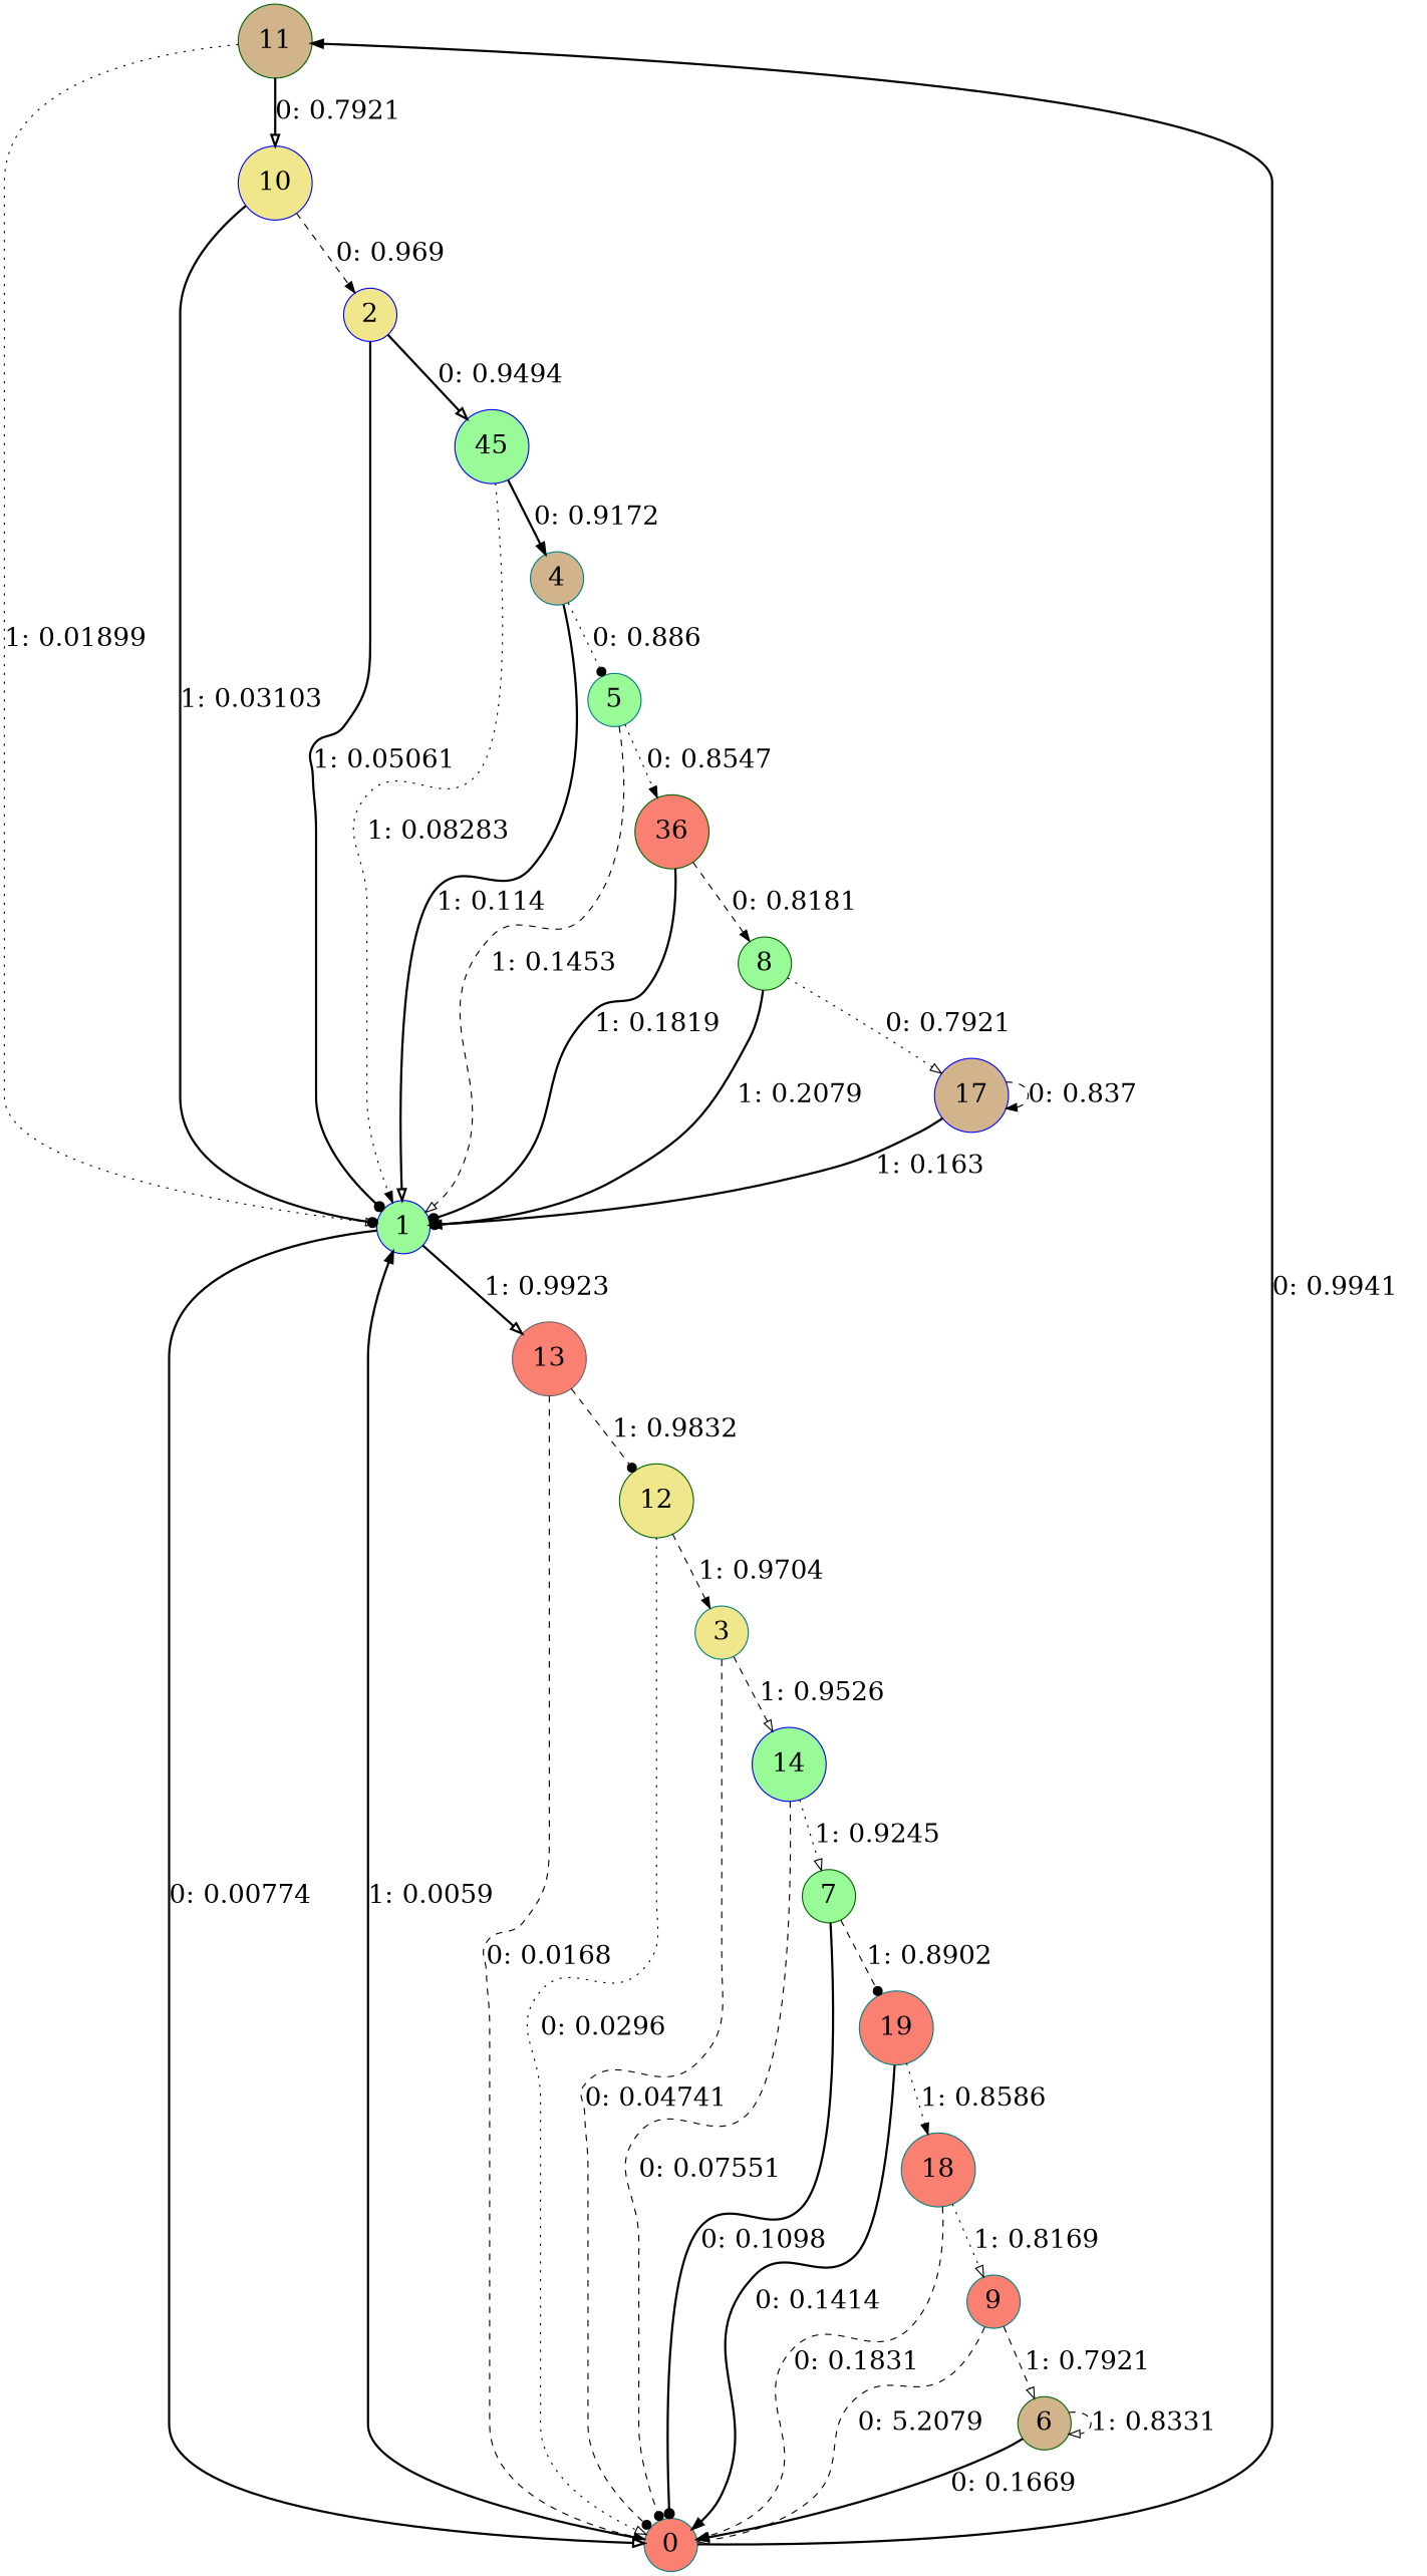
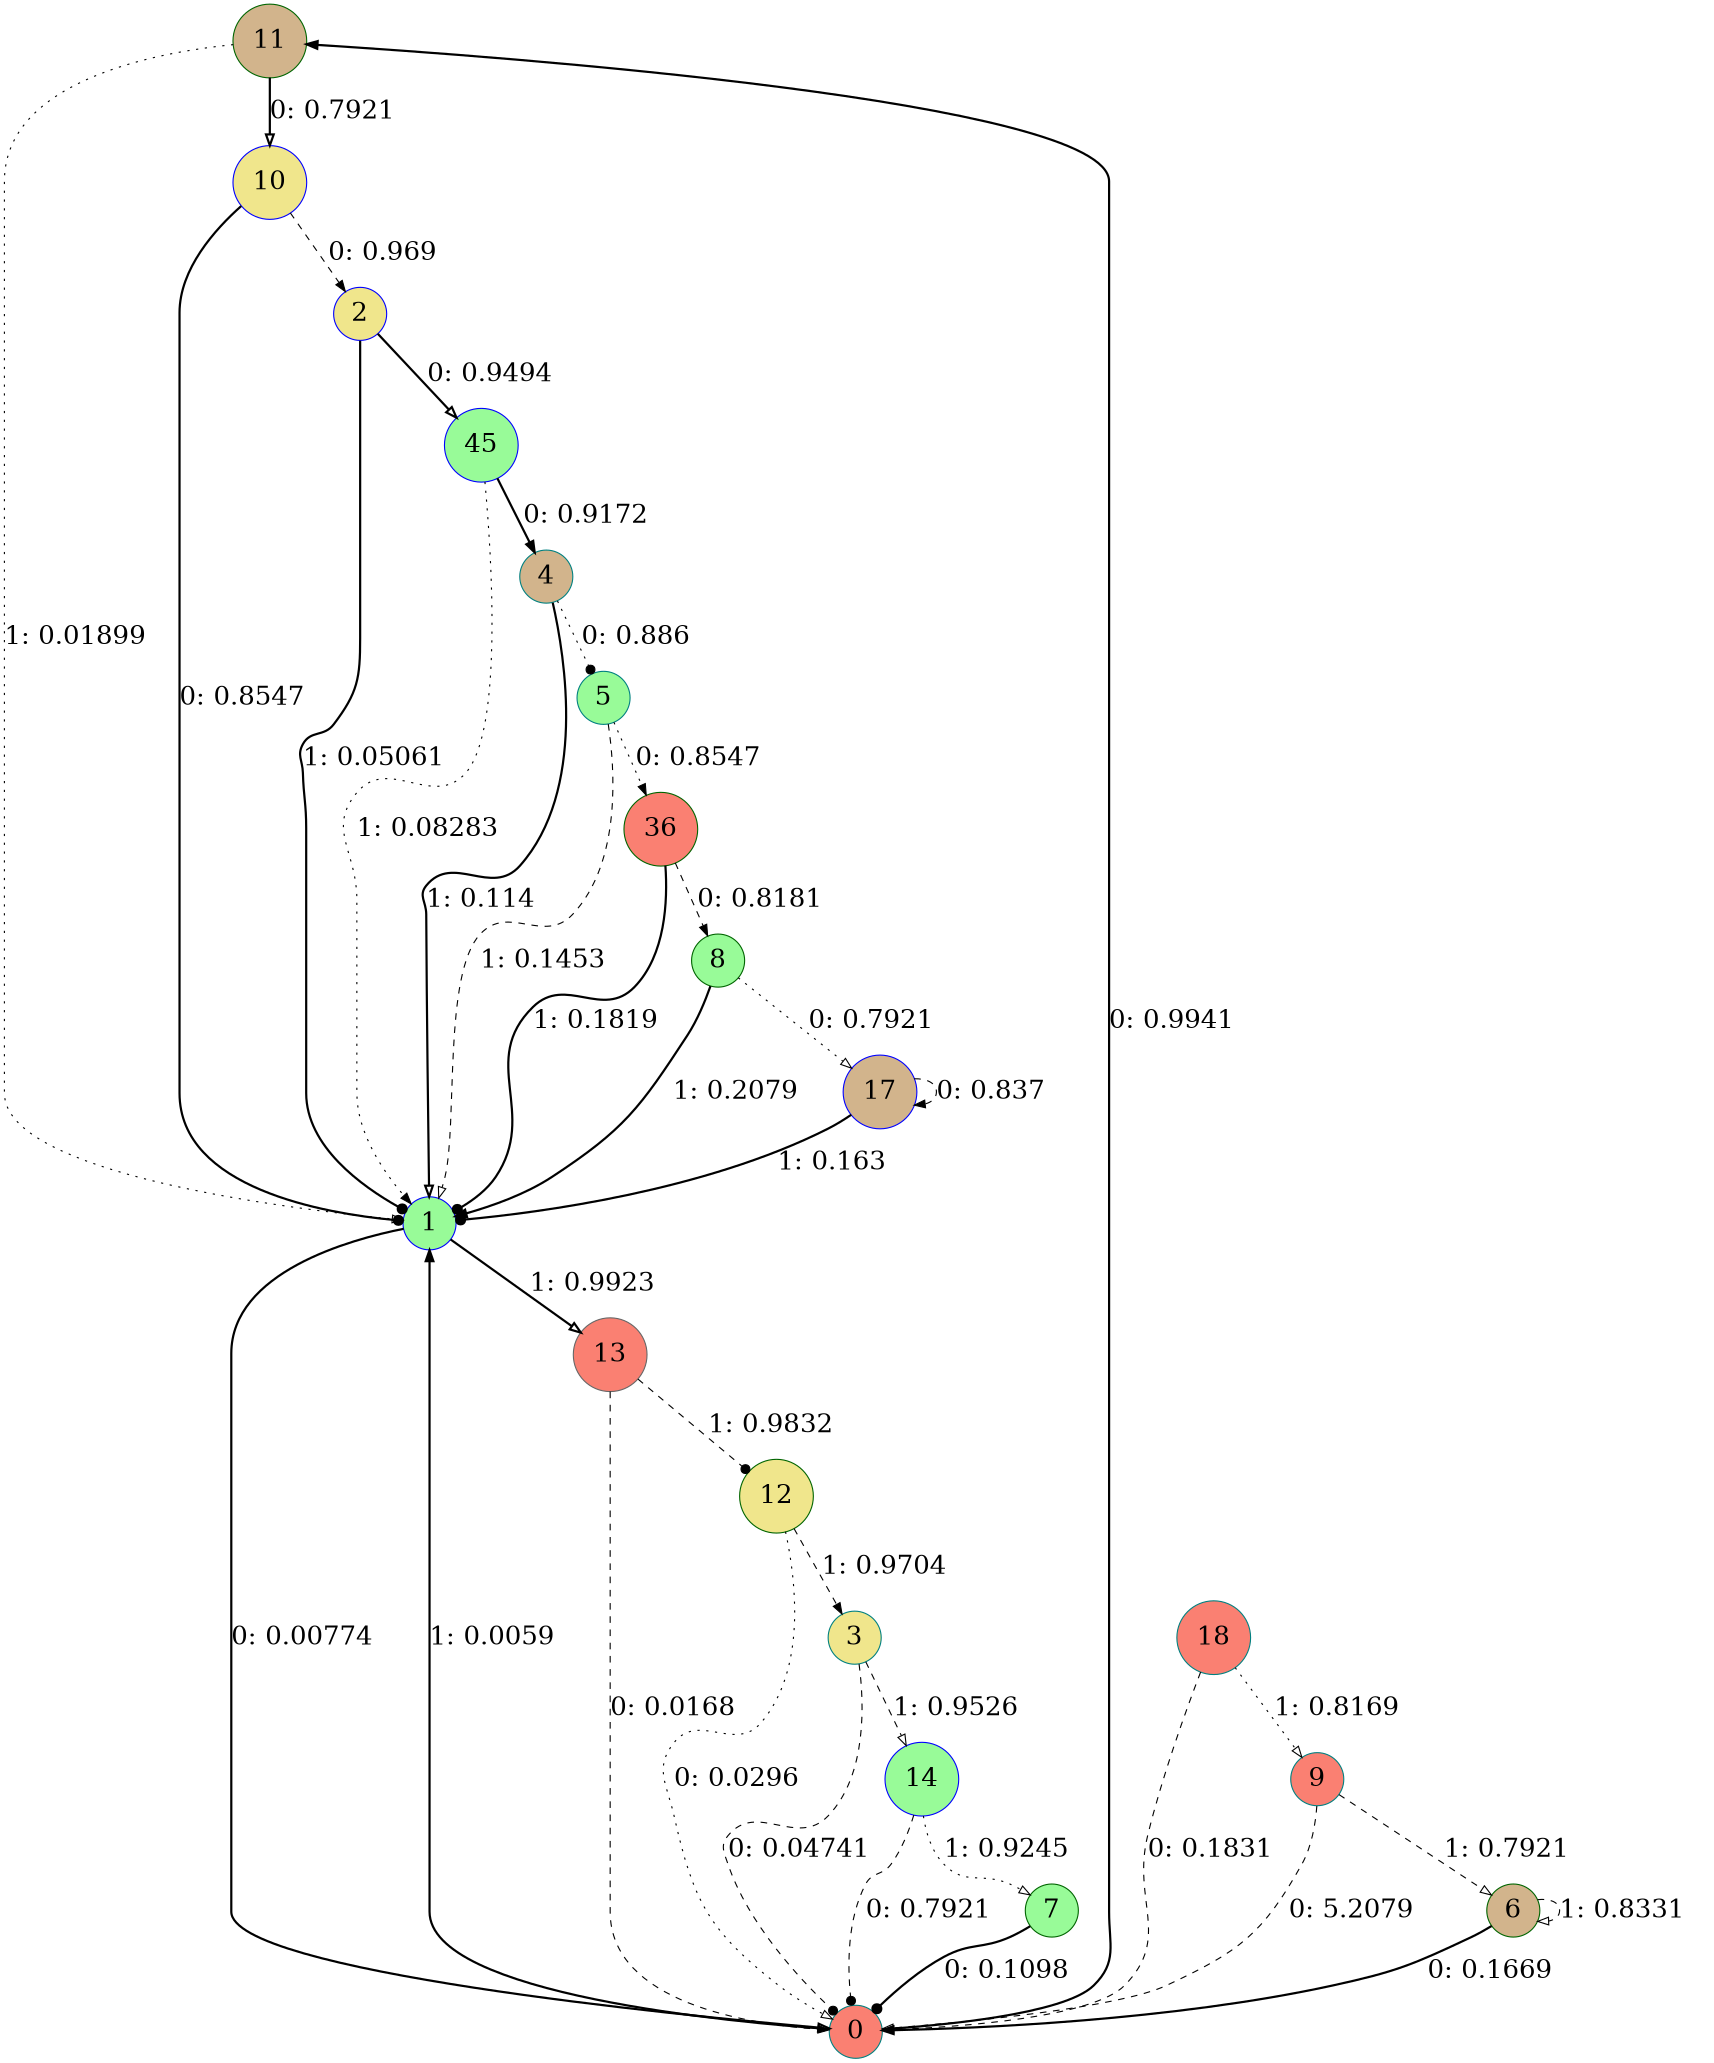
  digraph {
    node [color=teal fillcolor=salmon fontsize=24 shape=circle style=filled]
    edge [arrowhead=onormal fontsize=24 style=bold]
    11 [color=darkgreen fillcolor=tan]
    0
    1 [color=blue fillcolor=palegreen]
    10 [color=blue fillcolor=khaki]
    13 [color=gray40]
    2 [color=blue fillcolor=khaki]
    12 [color=darkgreen fillcolor=khaki]
    3 [fillcolor=khaki]
    n9 [color=blue fillcolor=palegreen label=45]
    4 [fillcolor=tan]
    5 [fillcolor=palegreen]
    14 [color=blue fillcolor=palegreen]
    7 [color=darkgreen fillcolor=palegreen]
-   19
    n15 [color=darkgreen label=36]
    8 [color=darkgreen fillcolor=palegreen]
    17 [color=blue fillcolor=tan]
    6 [color=darkgreen fillcolor=tan]
    18
    9
    11 -> 1 [label="1: 0.01899  " style=dotted]
    11 -> 10 [label="0: 0.7921   "]
    0 -> 11 [arrowhead=normal label="0: 0.9941   "]
    0 -> 1 [arrowhead=normal label="1: 0.0059   "]
    1 -> 0 [label="0: 0.00774  "]
    1 -> 13 [label="1: 0.9923   "]
-   10 -> 1 [arrowhead=dot label="1: 0.03103  "]
+   10 -> 1 [arrowhead=dot label="0: 0.8547   "]
    10 -> 2 [arrowhead=normal label="0: 0.969    " style=dashed]
    13 -> 0 [arrowhead=normal label="0: 0.0168   " style=dashed]
    13 -> 12 [arrowhead=dot label="1: 0.9832   " style=dashed]
    2 -> 1 [arrowhead=dot label="1: 0.05061  "]
    2 -> n9 [label="0: 0.9494   "]
    12 -> 0 [label="0: 0.0296   " style=dotted]
    12 -> 3 [arrowhead=normal label="1: 0.9704   " style=dashed]
    3 -> 0 [arrowhead=dot label="0: 0.04741  " style=dashed]
    3 -> 14 [label="1: 0.9526   " style=dashed]
    n9 -> 1 [arrowhead=normal label="1: 0.08283  " style=dotted]
    n9 -> 4 [arrowhead=normal label="0: 0.9172   "]
    4 -> 1 [label="1: 0.114    "]
    4 -> 5 [arrowhead=dot label="0: 0.886    " style=dotted]
    5 -> 1 [label="1: 0.1453   " style=dashed]
    5 -> n15 [arrowhead=normal label="0: 0.8547   " style=dotted]
-   14 -> 0 [arrowhead=dot label="0: 0.07551  " style=dashed]
+   14 -> 0 [arrowhead=dot label="0: 0.7921   " style=dashed]
    14 -> 7 [label="1: 0.9245   " style=dotted]
    7 -> 0 [arrowhead=dot label="0: 0.1098   "]
-   7 -> 19 [arrowhead=dot label="1: 0.8902   " style=dashed]
-   19 -> 0 [arrowhead=normal label="0: 0.1414   "]
-   19 -> 18 [arrowhead=normal label="1: 0.8586   " style=dotted]
    n15 -> 1 [arrowhead=dot label="1: 0.1819   "]
    n15 -> 8 [arrowhead=normal label="0: 0.8181   " style=dashed]
    8 -> 1 [arrowhead=normal label="1: 0.2079   "]
    8 -> 17 [label="0: 0.7921   " style=dotted]
    17 -> 1 [arrowhead=dot label="1: 0.163    "]
    17 -> 17 [arrowhead=normal label="0: 0.837    " style=dashed]
    6 -> 0 [arrowhead=normal label="0: 0.1669   "]
    6 -> 6 [label="1: 0.8331   " style=dashed]
    18 -> 0 [arrowhead=normal label="0: 0.1831   " style=dashed]
    18 -> 9 [label="1: 0.8169   " style=dotted]
    9 -> 0 [label="0: 5.2079   " style=dashed]
    9 -> 6 [label="1: 0.7921   " style=dashed]
  }
